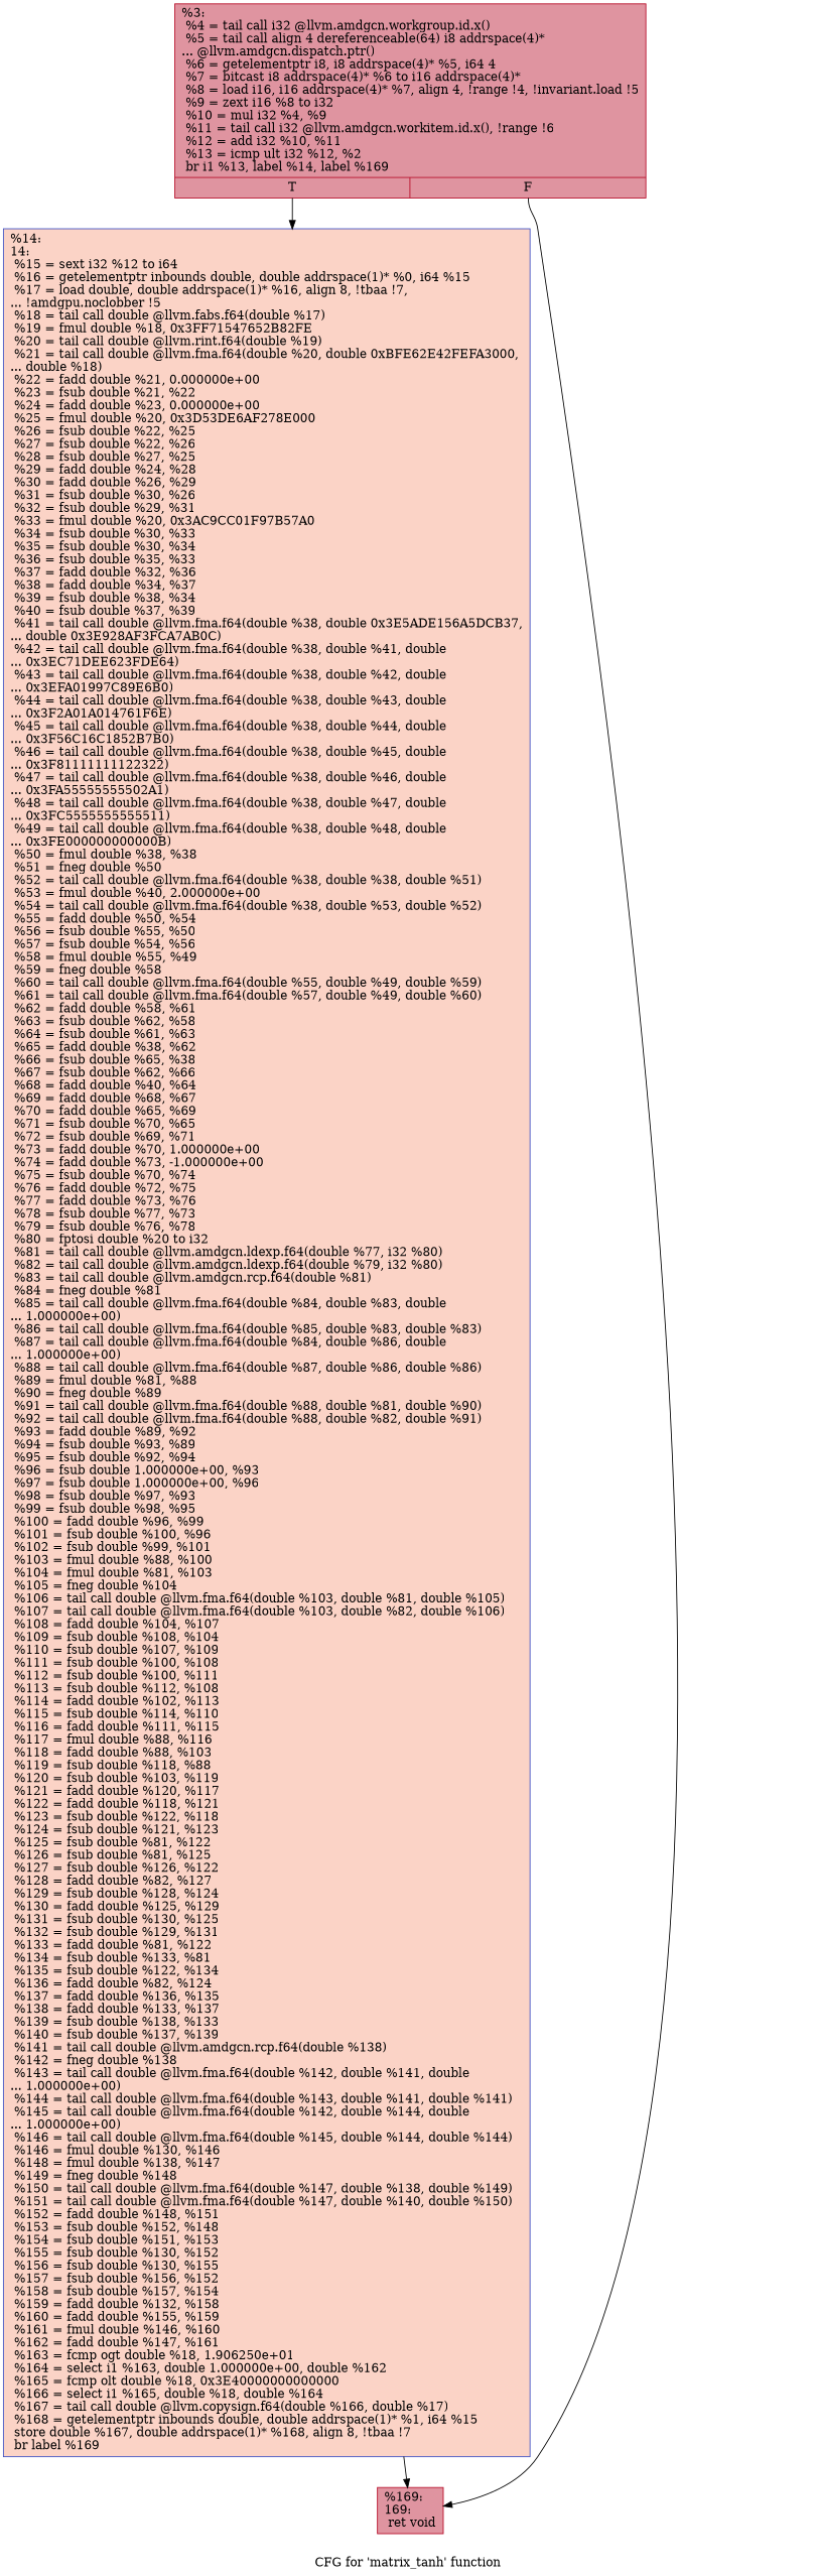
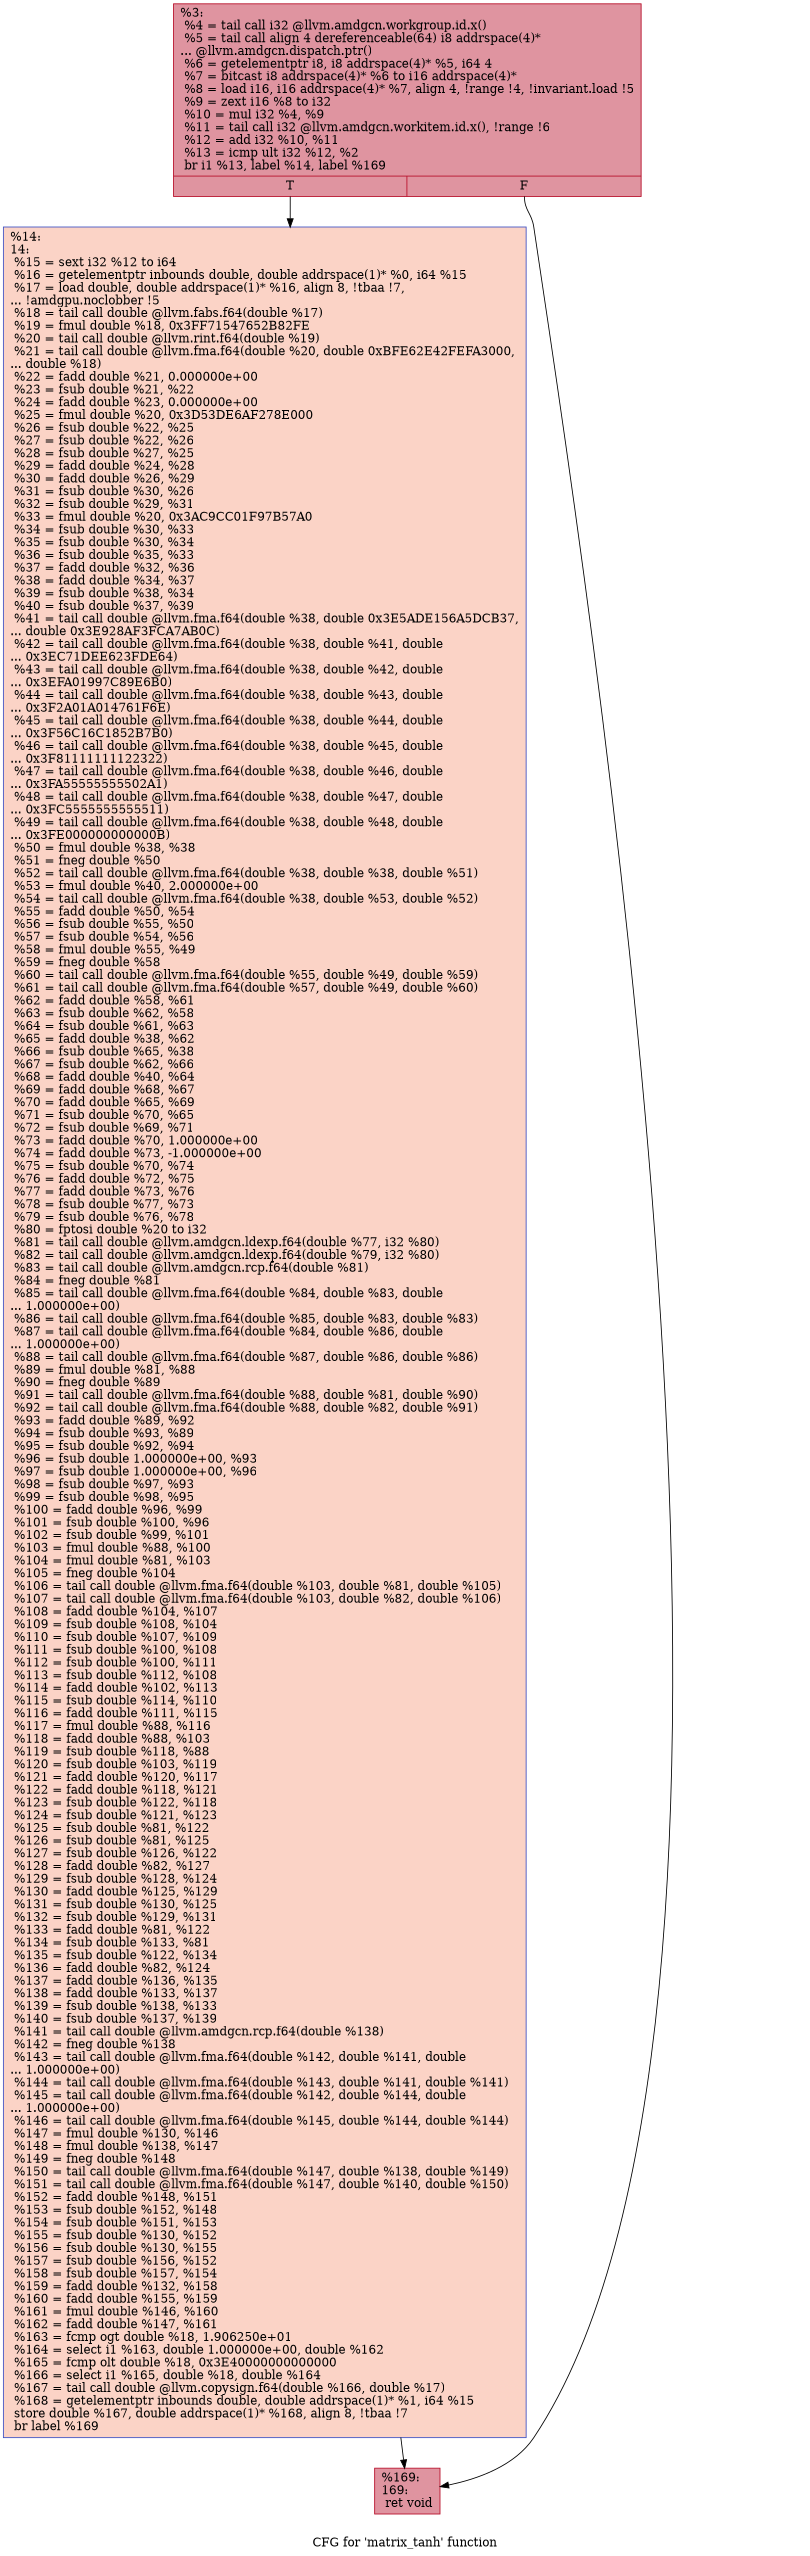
  digraph {
    label="CFG for 'matrix_tanh' function"
    node [color="#b70d28ff" fillcolor="#b70d2870" shape=record style=filled]
    n1 [label="{%3:\l  %4 = tail call i32 @llvm.amdgcn.workgroup.id.x()\l  %5 = tail call align 4 dereferenceable(64) i8 addrspace(4)*\l... @llvm.amdgcn.dispatch.ptr()\l  %6 = getelementptr i8, i8 addrspace(4)* %5, i64 4\l  %7 = bitcast i8 addrspace(4)* %6 to i16 addrspace(4)*\l  %8 = load i16, i16 addrspace(4)* %7, align 4, !range !4, !invariant.load !5\l  %9 = zext i16 %8 to i32\l  %10 = mul i32 %4, %9\l  %11 = tail call i32 @llvm.amdgcn.workitem.id.x(), !range !6\l  %12 = add i32 %10, %11\l  %13 = icmp ult i32 %12, %2\l  br i1 %13, label %14, label %169\l|{<s0>T|<s1>F}}"]
-   n2 [color="#3d50c3ff" fillcolor="#f59c7d70" label="{%14:\l14:                                               \l  %15 = sext i32 %12 to i64\l  %16 = getelementptr inbounds double, double addrspace(1)* %0, i64 %15\l  %17 = load double, double addrspace(1)* %16, align 8, !tbaa !7,\l... !amdgpu.noclobber !5\l  %18 = tail call double @llvm.fabs.f64(double %17)\l  %19 = fmul double %18, 0x3FF71547652B82FE\l  %20 = tail call double @llvm.rint.f64(double %19)\l  %21 = tail call double @llvm.fma.f64(double %20, double 0xBFE62E42FEFA3000,\l... double %18)\l  %22 = fadd double %21, 0.000000e+00\l  %23 = fsub double %21, %22\l  %24 = fadd double %23, 0.000000e+00\l  %25 = fmul double %20, 0x3D53DE6AF278E000\l  %26 = fsub double %22, %25\l  %27 = fsub double %22, %26\l  %28 = fsub double %27, %25\l  %29 = fadd double %24, %28\l  %30 = fadd double %26, %29\l  %31 = fsub double %30, %26\l  %32 = fsub double %29, %31\l  %33 = fmul double %20, 0x3AC9CC01F97B57A0\l  %34 = fsub double %30, %33\l  %35 = fsub double %30, %34\l  %36 = fsub double %35, %33\l  %37 = fadd double %32, %36\l  %38 = fadd double %34, %37\l  %39 = fsub double %38, %34\l  %40 = fsub double %37, %39\l  %41 = tail call double @llvm.fma.f64(double %38, double 0x3E5ADE156A5DCB37,\l... double 0x3E928AF3FCA7AB0C)\l  %42 = tail call double @llvm.fma.f64(double %38, double %41, double\l... 0x3EC71DEE623FDE64)\l  %43 = tail call double @llvm.fma.f64(double %38, double %42, double\l... 0x3EFA01997C89E6B0)\l  %44 = tail call double @llvm.fma.f64(double %38, double %43, double\l... 0x3F2A01A014761F6E)\l  %45 = tail call double @llvm.fma.f64(double %38, double %44, double\l... 0x3F56C16C1852B7B0)\l  %46 = tail call double @llvm.fma.f64(double %38, double %45, double\l... 0x3F81111111122322)\l  %47 = tail call double @llvm.fma.f64(double %38, double %46, double\l... 0x3FA55555555502A1)\l  %48 = tail call double @llvm.fma.f64(double %38, double %47, double\l... 0x3FC5555555555511)\l  %49 = tail call double @llvm.fma.f64(double %38, double %48, double\l... 0x3FE000000000000B)\l  %50 = fmul double %38, %38\l  %51 = fneg double %50\l  %52 = tail call double @llvm.fma.f64(double %38, double %38, double %51)\l  %53 = fmul double %40, 2.000000e+00\l  %54 = tail call double @llvm.fma.f64(double %38, double %53, double %52)\l  %55 = fadd double %50, %54\l  %56 = fsub double %55, %50\l  %57 = fsub double %54, %56\l  %58 = fmul double %55, %49\l  %59 = fneg double %58\l  %60 = tail call double @llvm.fma.f64(double %55, double %49, double %59)\l  %61 = tail call double @llvm.fma.f64(double %57, double %49, double %60)\l  %62 = fadd double %58, %61\l  %63 = fsub double %62, %58\l  %64 = fsub double %61, %63\l  %65 = fadd double %38, %62\l  %66 = fsub double %65, %38\l  %67 = fsub double %62, %66\l  %68 = fadd double %40, %64\l  %69 = fadd double %68, %67\l  %70 = fadd double %65, %69\l  %71 = fsub double %70, %65\l  %72 = fsub double %69, %71\l  %73 = fadd double %70, 1.000000e+00\l  %74 = fadd double %73, -1.000000e+00\l  %75 = fsub double %70, %74\l  %76 = fadd double %72, %75\l  %77 = fadd double %73, %76\l  %78 = fsub double %77, %73\l  %79 = fsub double %76, %78\l  %80 = fptosi double %20 to i32\l  %81 = tail call double @llvm.amdgcn.ldexp.f64(double %77, i32 %80)\l  %82 = tail call double @llvm.amdgcn.ldexp.f64(double %79, i32 %80)\l  %83 = tail call double @llvm.amdgcn.rcp.f64(double %81)\l  %84 = fneg double %81\l  %85 = tail call double @llvm.fma.f64(double %84, double %83, double\l... 1.000000e+00)\l  %86 = tail call double @llvm.fma.f64(double %85, double %83, double %83)\l  %87 = tail call double @llvm.fma.f64(double %84, double %86, double\l... 1.000000e+00)\l  %88 = tail call double @llvm.fma.f64(double %87, double %86, double %86)\l  %89 = fmul double %81, %88\l  %90 = fneg double %89\l  %91 = tail call double @llvm.fma.f64(double %88, double %81, double %90)\l  %92 = tail call double @llvm.fma.f64(double %88, double %82, double %91)\l  %93 = fadd double %89, %92\l  %94 = fsub double %93, %89\l  %95 = fsub double %92, %94\l  %96 = fsub double 1.000000e+00, %93\l  %97 = fsub double 1.000000e+00, %96\l  %98 = fsub double %97, %93\l  %99 = fsub double %98, %95\l  %100 = fadd double %96, %99\l  %101 = fsub double %100, %96\l  %102 = fsub double %99, %101\l  %103 = fmul double %88, %100\l  %104 = fmul double %81, %103\l  %105 = fneg double %104\l  %106 = tail call double @llvm.fma.f64(double %103, double %81, double %105)\l  %107 = tail call double @llvm.fma.f64(double %103, double %82, double %106)\l  %108 = fadd double %104, %107\l  %109 = fsub double %108, %104\l  %110 = fsub double %107, %109\l  %111 = fsub double %100, %108\l  %112 = fsub double %100, %111\l  %113 = fsub double %112, %108\l  %114 = fadd double %102, %113\l  %115 = fsub double %114, %110\l  %116 = fadd double %111, %115\l  %117 = fmul double %88, %116\l  %118 = fadd double %88, %103\l  %119 = fsub double %118, %88\l  %120 = fsub double %103, %119\l  %121 = fadd double %120, %117\l  %122 = fadd double %118, %121\l  %123 = fsub double %122, %118\l  %124 = fsub double %121, %123\l  %125 = fsub double %81, %122\l  %126 = fsub double %81, %125\l  %127 = fsub double %126, %122\l  %128 = fadd double %82, %127\l  %129 = fsub double %128, %124\l  %130 = fadd double %125, %129\l  %131 = fsub double %130, %125\l  %132 = fsub double %129, %131\l  %133 = fadd double %81, %122\l  %134 = fsub double %133, %81\l  %135 = fsub double %122, %134\l  %136 = fadd double %82, %124\l  %137 = fadd double %136, %135\l  %138 = fadd double %133, %137\l  %139 = fsub double %138, %133\l  %140 = fsub double %137, %139\l  %141 = tail call double @llvm.amdgcn.rcp.f64(double %138)\l  %142 = fneg double %138\l  %143 = tail call double @llvm.fma.f64(double %142, double %141, double\l... 1.000000e+00)\l  %144 = tail call double @llvm.fma.f64(double %143, double %141, double %141)\l  %145 = tail call double @llvm.fma.f64(double %142, double %144, double\l... 1.000000e+00)\l  %146 = tail call double @llvm.fma.f64(double %145, double %144, double %144)\l  %146 = fmul double %130, %146\l  %148 = fmul double %138, %147\l  %149 = fneg double %148\l  %150 = tail call double @llvm.fma.f64(double %147, double %138, double %149)\l  %151 = tail call double @llvm.fma.f64(double %147, double %140, double %150)\l  %152 = fadd double %148, %151\l  %153 = fsub double %152, %148\l  %154 = fsub double %151, %153\l  %155 = fsub double %130, %152\l  %156 = fsub double %130, %155\l  %157 = fsub double %156, %152\l  %158 = fsub double %157, %154\l  %159 = fadd double %132, %158\l  %160 = fadd double %155, %159\l  %161 = fmul double %146, %160\l  %162 = fadd double %147, %161\l  %163 = fcmp ogt double %18, 1.906250e+01\l  %164 = select i1 %163, double 1.000000e+00, double %162\l  %165 = fcmp olt double %18, 0x3E40000000000000\l  %166 = select i1 %165, double %18, double %164\l  %167 = tail call double @llvm.copysign.f64(double %166, double %17)\l  %168 = getelementptr inbounds double, double addrspace(1)* %1, i64 %15\l  store double %167, double addrspace(1)* %168, align 8, !tbaa !7\l  br label %169\l}"]
+   n2 [color="#3d50c3ff" fillcolor="#f59c7d70" label="{%14:\l14:                                               \l  %15 = sext i32 %12 to i64\l  %16 = getelementptr inbounds double, double addrspace(1)* %0, i64 %15\l  %17 = load double, double addrspace(1)* %16, align 8, !tbaa !7,\l... !amdgpu.noclobber !5\l  %18 = tail call double @llvm.fabs.f64(double %17)\l  %19 = fmul double %18, 0x3FF71547652B82FE\l  %20 = tail call double @llvm.rint.f64(double %19)\l  %21 = tail call double @llvm.fma.f64(double %20, double 0xBFE62E42FEFA3000,\l... double %18)\l  %22 = fadd double %21, 0.000000e+00\l  %23 = fsub double %21, %22\l  %24 = fadd double %23, 0.000000e+00\l  %25 = fmul double %20, 0x3D53DE6AF278E000\l  %26 = fsub double %22, %25\l  %27 = fsub double %22, %26\l  %28 = fsub double %27, %25\l  %29 = fadd double %24, %28\l  %30 = fadd double %26, %29\l  %31 = fsub double %30, %26\l  %32 = fsub double %29, %31\l  %33 = fmul double %20, 0x3AC9CC01F97B57A0\l  %34 = fsub double %30, %33\l  %35 = fsub double %30, %34\l  %36 = fsub double %35, %33\l  %37 = fadd double %32, %36\l  %38 = fadd double %34, %37\l  %39 = fsub double %38, %34\l  %40 = fsub double %37, %39\l  %41 = tail call double @llvm.fma.f64(double %38, double 0x3E5ADE156A5DCB37,\l... double 0x3E928AF3FCA7AB0C)\l  %42 = tail call double @llvm.fma.f64(double %38, double %41, double\l... 0x3EC71DEE623FDE64)\l  %43 = tail call double @llvm.fma.f64(double %38, double %42, double\l... 0x3EFA01997C89E6B0)\l  %44 = tail call double @llvm.fma.f64(double %38, double %43, double\l... 0x3F2A01A014761F6E)\l  %45 = tail call double @llvm.fma.f64(double %38, double %44, double\l... 0x3F56C16C1852B7B0)\l  %46 = tail call double @llvm.fma.f64(double %38, double %45, double\l... 0x3F81111111122322)\l  %47 = tail call double @llvm.fma.f64(double %38, double %46, double\l... 0x3FA55555555502A1)\l  %48 = tail call double @llvm.fma.f64(double %38, double %47, double\l... 0x3FC5555555555511)\l  %49 = tail call double @llvm.fma.f64(double %38, double %48, double\l... 0x3FE000000000000B)\l  %50 = fmul double %38, %38\l  %51 = fneg double %50\l  %52 = tail call double @llvm.fma.f64(double %38, double %38, double %51)\l  %53 = fmul double %40, 2.000000e+00\l  %54 = tail call double @llvm.fma.f64(double %38, double %53, double %52)\l  %55 = fadd double %50, %54\l  %56 = fsub double %55, %50\l  %57 = fsub double %54, %56\l  %58 = fmul double %55, %49\l  %59 = fneg double %58\l  %60 = tail call double @llvm.fma.f64(double %55, double %49, double %59)\l  %61 = tail call double @llvm.fma.f64(double %57, double %49, double %60)\l  %62 = fadd double %58, %61\l  %63 = fsub double %62, %58\l  %64 = fsub double %61, %63\l  %65 = fadd double %38, %62\l  %66 = fsub double %65, %38\l  %67 = fsub double %62, %66\l  %68 = fadd double %40, %64\l  %69 = fadd double %68, %67\l  %70 = fadd double %65, %69\l  %71 = fsub double %70, %65\l  %72 = fsub double %69, %71\l  %73 = fadd double %70, 1.000000e+00\l  %74 = fadd double %73, -1.000000e+00\l  %75 = fsub double %70, %74\l  %76 = fadd double %72, %75\l  %77 = fadd double %73, %76\l  %78 = fsub double %77, %73\l  %79 = fsub double %76, %78\l  %80 = fptosi double %20 to i32\l  %81 = tail call double @llvm.amdgcn.ldexp.f64(double %77, i32 %80)\l  %82 = tail call double @llvm.amdgcn.ldexp.f64(double %79, i32 %80)\l  %83 = tail call double @llvm.amdgcn.rcp.f64(double %81)\l  %84 = fneg double %81\l  %85 = tail call double @llvm.fma.f64(double %84, double %83, double\l... 1.000000e+00)\l  %86 = tail call double @llvm.fma.f64(double %85, double %83, double %83)\l  %87 = tail call double @llvm.fma.f64(double %84, double %86, double\l... 1.000000e+00)\l  %88 = tail call double @llvm.fma.f64(double %87, double %86, double %86)\l  %89 = fmul double %81, %88\l  %90 = fneg double %89\l  %91 = tail call double @llvm.fma.f64(double %88, double %81, double %90)\l  %92 = tail call double @llvm.fma.f64(double %88, double %82, double %91)\l  %93 = fadd double %89, %92\l  %94 = fsub double %93, %89\l  %95 = fsub double %92, %94\l  %96 = fsub double 1.000000e+00, %93\l  %97 = fsub double 1.000000e+00, %96\l  %98 = fsub double %97, %93\l  %99 = fsub double %98, %95\l  %100 = fadd double %96, %99\l  %101 = fsub double %100, %96\l  %102 = fsub double %99, %101\l  %103 = fmul double %88, %100\l  %104 = fmul double %81, %103\l  %105 = fneg double %104\l  %106 = tail call double @llvm.fma.f64(double %103, double %81, double %105)\l  %107 = tail call double @llvm.fma.f64(double %103, double %82, double %106)\l  %108 = fadd double %104, %107\l  %109 = fsub double %108, %104\l  %110 = fsub double %107, %109\l  %111 = fsub double %100, %108\l  %112 = fsub double %100, %111\l  %113 = fsub double %112, %108\l  %114 = fadd double %102, %113\l  %115 = fsub double %114, %110\l  %116 = fadd double %111, %115\l  %117 = fmul double %88, %116\l  %118 = fadd double %88, %103\l  %119 = fsub double %118, %88\l  %120 = fsub double %103, %119\l  %121 = fadd double %120, %117\l  %122 = fadd double %118, %121\l  %123 = fsub double %122, %118\l  %124 = fsub double %121, %123\l  %125 = fsub double %81, %122\l  %126 = fsub double %81, %125\l  %127 = fsub double %126, %122\l  %128 = fadd double %82, %127\l  %129 = fsub double %128, %124\l  %130 = fadd double %125, %129\l  %131 = fsub double %130, %125\l  %132 = fsub double %129, %131\l  %133 = fadd double %81, %122\l  %134 = fsub double %133, %81\l  %135 = fsub double %122, %134\l  %136 = fadd double %82, %124\l  %137 = fadd double %136, %135\l  %138 = fadd double %133, %137\l  %139 = fsub double %138, %133\l  %140 = fsub double %137, %139\l  %141 = tail call double @llvm.amdgcn.rcp.f64(double %138)\l  %142 = fneg double %138\l  %143 = tail call double @llvm.fma.f64(double %142, double %141, double\l... 1.000000e+00)\l  %144 = tail call double @llvm.fma.f64(double %143, double %141, double %141)\l  %145 = tail call double @llvm.fma.f64(double %142, double %144, double\l... 1.000000e+00)\l  %146 = tail call double @llvm.fma.f64(double %145, double %144, double %144)\l  %147 = fmul double %130, %146\l  %148 = fmul double %138, %147\l  %149 = fneg double %148\l  %150 = tail call double @llvm.fma.f64(double %147, double %138, double %149)\l  %151 = tail call double @llvm.fma.f64(double %147, double %140, double %150)\l  %152 = fadd double %148, %151\l  %153 = fsub double %152, %148\l  %154 = fsub double %151, %153\l  %155 = fsub double %130, %152\l  %156 = fsub double %130, %155\l  %157 = fsub double %156, %152\l  %158 = fsub double %157, %154\l  %159 = fadd double %132, %158\l  %160 = fadd double %155, %159\l  %161 = fmul double %146, %160\l  %162 = fadd double %147, %161\l  %163 = fcmp ogt double %18, 1.906250e+01\l  %164 = select i1 %163, double 1.000000e+00, double %162\l  %165 = fcmp olt double %18, 0x3E40000000000000\l  %166 = select i1 %165, double %18, double %164\l  %167 = tail call double @llvm.copysign.f64(double %166, double %17)\l  %168 = getelementptr inbounds double, double addrspace(1)* %1, i64 %15\l  store double %167, double addrspace(1)* %168, align 8, !tbaa !7\l  br label %169\l}"]
    n3 [label="{%169:\l169:                                              \l  ret void\l}"]
    n1 -> n2 [tailport=s0]
    n1 -> n3 [tailport=s1]
    n2 -> n3
  }
